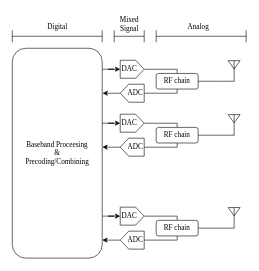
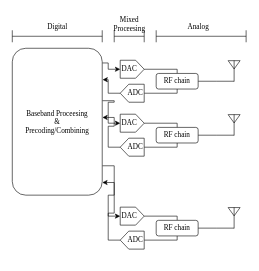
  <mxCell id="0" />
  <mxCell id="1" parent="0" />
  <mxCell id="2" value="" style="verticalLabelPosition=bottom;shadow=0;dashed=0;align=center;html=1;verticalAlign=top;shape=mxgraph.electrical.abstract.dac;fontFamily=Modern;fontSource=https%3A%2F%2Fsourceforge.net%2Fprojects%2Fcm-unicode%2F;" vertex="1" parent="1"><mxGeometry x="200" y="100" width="40" height="30" as="geometry" /></mxCell>
  <mxCell id="3" style="edgeStyle=orthogonalEdgeStyle;rounded=0;orthogonalLoop=1;jettySize=auto;html=1;entryX=0.5;entryY=0;entryDx=0;entryDy=0;endArrow=none;startFill=0;fontFamily=Modern;fontSource=https%3A%2F%2Fsourceforge.net%2Fprojects%2Fcm-unicode%2F;" edge="1" parent="1" source="4" target="9"><mxGeometry relative="1" as="geometry"><Array as="points"><mxPoint x="295" y="115" /></Array></mxGeometry></mxCell>
  <mxCell id="4" value="&lt;font data-font-src=&quot;https://sourceforge.net/projects/cm-unicode/&quot;&gt;DAC&lt;/font&gt;" style="text;html=1;align=center;verticalAlign=middle;resizable=0;points=[];autosize=1;strokeColor=none;fillColor=none;fontFamily=Modern;fontSource=https%3A%2F%2Fsourceforge.net%2Fprojects%2Fcm-unicode%2F;" vertex="1" parent="1"><mxGeometry x="190" y="100" width="50" height="30" as="geometry" /></mxCell>
  <mxCell id="5" style="edgeStyle=orthogonalEdgeStyle;rounded=0;orthogonalLoop=1;jettySize=auto;html=1;entryX=0.5;entryY=1;entryDx=0;entryDy=0;endArrow=none;startFill=0;fontFamily=Modern;fontSource=https%3A%2F%2Fsourceforge.net%2Fprojects%2Fcm-unicode%2F;" edge="1" parent="1" source="6" target="9"><mxGeometry relative="1" as="geometry"><Array as="points"><mxPoint x="295" y="155" /></Array></mxGeometry></mxCell>
  <mxCell id="6" value="" style="verticalLabelPosition=bottom;shadow=0;dashed=0;align=center;html=1;verticalAlign=top;shape=mxgraph.electrical.abstract.dac;rotation=-180;fontFamily=Modern;fontSource=https%3A%2F%2Fsourceforge.net%2Fprojects%2Fcm-unicode%2F;" vertex="1" parent="1"><mxGeometry x="200" y="140" width="40" height="30" as="geometry" /></mxCell>
  <mxCell id="7" value="&lt;font&gt;ADC&lt;/font&gt;" style="text;html=1;align=center;verticalAlign=middle;resizable=0;points=[];autosize=1;strokeColor=none;fillColor=none;fontFamily=Modern;fontSource=https%3A%2F%2Fsourceforge.net%2Fprojects%2Fcm-unicode%2F;" vertex="1" parent="1"><mxGeometry x="200" y="140" width="50" height="30" as="geometry" /></mxCell>
  <mxCell id="8" style="edgeStyle=orthogonalEdgeStyle;rounded=0;orthogonalLoop=1;jettySize=auto;html=1;endArrow=none;startFill=0;fontFamily=Modern;fontSource=https%3A%2F%2Fsourceforge.net%2Fprojects%2Fcm-unicode%2F;" edge="1" parent="1" source="9"><mxGeometry relative="1" as="geometry"><mxPoint x="390" y="135" as="targetPoint" /></mxGeometry></mxCell>
  <mxCell id="9" value="RF chain" style="rounded=1;whiteSpace=wrap;html=1;fontFamily=Modern;fontSource=https%3A%2F%2Fsourceforge.net%2Fprojects%2Fcm-unicode%2F;" vertex="1" parent="1"><mxGeometry x="260" y="122" width="70" height="26" as="geometry" /></mxCell>
  <mxCell id="10" value="" style="verticalLabelPosition=bottom;shadow=0;dashed=0;align=center;html=1;verticalAlign=top;shape=mxgraph.electrical.abstract.dac;fontFamily=Modern;fontSource=https%3A%2F%2Fsourceforge.net%2Fprojects%2Fcm-unicode%2F;" vertex="1" parent="1"><mxGeometry x="200" y="190" width="40" height="30" as="geometry" /></mxCell>
  <mxCell id="11" style="edgeStyle=orthogonalEdgeStyle;rounded=0;orthogonalLoop=1;jettySize=auto;html=1;entryX=0.5;entryY=0;entryDx=0;entryDy=0;endArrow=none;startFill=0;fontFamily=Modern;fontSource=https%3A%2F%2Fsourceforge.net%2Fprojects%2Fcm-unicode%2F;" edge="1" parent="1" source="12" target="17"><mxGeometry relative="1" as="geometry"><Array as="points"><mxPoint x="295" y="205" /></Array></mxGeometry></mxCell>
  <mxCell id="12" value="&lt;font data-font-src=&quot;https://sourceforge.net/projects/cm-unicode/&quot;&gt;DAC&lt;/font&gt;" style="text;html=1;align=center;verticalAlign=middle;resizable=0;points=[];autosize=1;strokeColor=none;fillColor=none;fontFamily=Modern;fontSource=https%3A%2F%2Fsourceforge.net%2Fprojects%2Fcm-unicode%2F;" vertex="1" parent="1"><mxGeometry x="190" y="190" width="50" height="30" as="geometry" /></mxCell>
  <mxCell id="13" style="edgeStyle=orthogonalEdgeStyle;rounded=0;orthogonalLoop=1;jettySize=auto;html=1;entryX=0.5;entryY=1;entryDx=0;entryDy=0;endArrow=none;startFill=0;fontFamily=Modern;fontSource=https%3A%2F%2Fsourceforge.net%2Fprojects%2Fcm-unicode%2F;" edge="1" parent="1" source="14" target="17"><mxGeometry relative="1" as="geometry"><Array as="points"><mxPoint x="295" y="245" /></Array></mxGeometry></mxCell>
  <mxCell id="14" value="" style="verticalLabelPosition=bottom;shadow=0;dashed=0;align=center;html=1;verticalAlign=top;shape=mxgraph.electrical.abstract.dac;rotation=-180;fontFamily=Modern;fontSource=https%3A%2F%2Fsourceforge.net%2Fprojects%2Fcm-unicode%2F;" vertex="1" parent="1"><mxGeometry x="200" y="230" width="40" height="30" as="geometry" /></mxCell>
  <mxCell id="15" value="&lt;font&gt;ADC&lt;/font&gt;" style="text;html=1;align=center;verticalAlign=middle;resizable=0;points=[];autosize=1;strokeColor=none;fillColor=none;fontFamily=Modern;fontSource=https%3A%2F%2Fsourceforge.net%2Fprojects%2Fcm-unicode%2F;" vertex="1" parent="1"><mxGeometry x="200" y="230" width="50" height="30" as="geometry" /></mxCell>
  <mxCell id="16" style="edgeStyle=orthogonalEdgeStyle;rounded=0;orthogonalLoop=1;jettySize=auto;html=1;endArrow=none;startFill=0;fontFamily=Modern;fontSource=https%3A%2F%2Fsourceforge.net%2Fprojects%2Fcm-unicode%2F;" edge="1" parent="1" source="17"><mxGeometry relative="1" as="geometry"><mxPoint x="390" y="225" as="targetPoint" /></mxGeometry></mxCell>
  <mxCell id="17" value="RF chain" style="rounded=1;whiteSpace=wrap;html=1;fontFamily=Modern;fontSource=https%3A%2F%2Fsourceforge.net%2Fprojects%2Fcm-unicode%2F;" vertex="1" parent="1"><mxGeometry x="260" y="212" width="70" height="26" as="geometry" /></mxCell>
  <mxCell id="18" style="edgeStyle=orthogonalEdgeStyle;rounded=0;orthogonalLoop=1;jettySize=auto;html=1;entryX=0.5;entryY=0;entryDx=0;entryDy=0;endArrow=none;startFill=0;fontFamily=Modern;fontSource=https%3A%2F%2Fsourceforge.net%2Fprojects%2Fcm-unicode%2F;" edge="1" parent="1" source="19" target="24"><mxGeometry relative="1" as="geometry"><Array as="points"><mxPoint x="295" y="360" /></Array></mxGeometry></mxCell>
  <mxCell id="19" value="" style="verticalLabelPosition=bottom;shadow=0;dashed=0;align=center;html=1;verticalAlign=top;shape=mxgraph.electrical.abstract.dac;fontFamily=Modern;fontSource=https%3A%2F%2Fsourceforge.net%2Fprojects%2Fcm-unicode%2F;" vertex="1" parent="1"><mxGeometry x="200" y="345" width="40" height="30" as="geometry" /></mxCell>
  <mxCell id="20" style="edgeStyle=orthogonalEdgeStyle;rounded=0;orthogonalLoop=1;jettySize=auto;html=1;entryX=0.5;entryY=1;entryDx=0;entryDy=0;endArrow=none;startFill=0;fontFamily=Modern;fontSource=https%3A%2F%2Fsourceforge.net%2Fprojects%2Fcm-unicode%2F;" edge="1" parent="1" source="21" target="24"><mxGeometry relative="1" as="geometry"><Array as="points"><mxPoint x="295" y="400" /></Array></mxGeometry></mxCell>
  <mxCell id="21" value="" style="verticalLabelPosition=bottom;shadow=0;dashed=0;align=center;html=1;verticalAlign=top;shape=mxgraph.electrical.abstract.dac;rotation=-180;fontFamily=Modern;fontSource=https%3A%2F%2Fsourceforge.net%2Fprojects%2Fcm-unicode%2F;" vertex="1" parent="1"><mxGeometry x="200" y="385" width="40" height="30" as="geometry" /></mxCell>
  <mxCell id="22" value="&lt;font&gt;ADC&lt;/font&gt;" style="text;html=1;align=center;verticalAlign=middle;resizable=0;points=[];autosize=1;strokeColor=none;fillColor=none;fontFamily=Modern;fontSource=https%3A%2F%2Fsourceforge.net%2Fprojects%2Fcm-unicode%2F;" vertex="1" parent="1"><mxGeometry x="200" y="385" width="50" height="30" as="geometry" /></mxCell>
  <mxCell id="23" style="edgeStyle=orthogonalEdgeStyle;rounded=0;orthogonalLoop=1;jettySize=auto;html=1;endArrow=none;startFill=0;fontFamily=Modern;fontSource=https%3A%2F%2Fsourceforge.net%2Fprojects%2Fcm-unicode%2F;" edge="1" parent="1" source="24"><mxGeometry relative="1" as="geometry"><mxPoint x="390" y="380" as="targetPoint" /></mxGeometry></mxCell>
  <mxCell id="24" value="RF chain" style="rounded=1;whiteSpace=wrap;html=1;fontFamily=Modern;fontSource=https%3A%2F%2Fsourceforge.net%2Fprojects%2Fcm-unicode%2F;" vertex="1" parent="1"><mxGeometry x="260" y="367" width="70" height="26" as="geometry" /></mxCell>
- <mxCell id="25" value="&lt;div&gt;Baseband Proceesing&lt;/div&gt;&lt;div&gt;&amp;amp;&lt;/div&gt;&lt;div&gt;Precoding/Combining&lt;/div&gt;" style="rounded=1;whiteSpace=wrap;html=1;fontFamily=Modern;fontSource=https%3A%2F%2Fsourceforge.net%2Fprojects%2Fcm-unicode%2F;" vertex="1" parent="1"><mxGeometry x="20" y="80" width="150" height="350" as="geometry" /></mxCell>
+ <mxCell id="25" value="&lt;div&gt;Baseband Proceesing&lt;/div&gt;&lt;div&gt;&amp;amp;&lt;/div&gt;&lt;div&gt;Precoding/Combining&lt;/div&gt;" style="rounded=1;whiteSpace=wrap;html=1;fontFamily=Modern;fontSource=https%3A%2F%2Fsourceforge.net%2Fprojects%2Fcm-unicode%2F;" vertex="1" parent="1"><mxGeometry x="20" y="80" width="150" height="245" as="geometry" /></mxCell>
  <mxCell id="26" style="edgeStyle=orthogonalEdgeStyle;rounded=0;orthogonalLoop=1;jettySize=auto;html=1;entryX=1.001;entryY=0.914;entryDx=0;entryDy=0;entryPerimeter=0;fontFamily=Modern;fontSource=https%3A%2F%2Fsourceforge.net%2Fprojects%2Fcm-unicode%2F;" edge="1" parent="1" source="22" target="25"><mxGeometry relative="1" as="geometry" /></mxCell>
  <mxCell id="27" value="&lt;font data-font-src=&quot;https://sourceforge.net/projects/cm-unicode/&quot;&gt;DAC&lt;/font&gt;" style="text;html=1;align=center;verticalAlign=middle;resizable=0;points=[];autosize=1;strokeColor=none;fillColor=none;fontFamily=Modern;fontSource=https%3A%2F%2Fsourceforge.net%2Fprojects%2Fcm-unicode%2F;" vertex="1" parent="1"><mxGeometry x="190" y="345" width="50" height="30" as="geometry" /></mxCell>
  <mxCell id="28" style="edgeStyle=orthogonalEdgeStyle;rounded=0;orthogonalLoop=1;jettySize=auto;html=1;entryX=1.003;entryY=0.8;entryDx=0;entryDy=0;entryPerimeter=0;startArrow=classic;startFill=1;endArrow=none;fontFamily=Modern;fontSource=https%3A%2F%2Fsourceforge.net%2Fprojects%2Fcm-unicode%2F;" edge="1" parent="1" source="19" target="25"><mxGeometry relative="1" as="geometry" /></mxCell>
  <mxCell id="29" style="edgeStyle=orthogonalEdgeStyle;rounded=0;orthogonalLoop=1;jettySize=auto;html=1;entryX=1.002;entryY=0.471;entryDx=0;entryDy=0;entryPerimeter=0;fontFamily=Modern;fontSource=https%3A%2F%2Fsourceforge.net%2Fprojects%2Fcm-unicode%2F;" edge="1" parent="1" source="14" target="25"><mxGeometry relative="1" as="geometry" /></mxCell>
  <mxCell id="30" style="edgeStyle=orthogonalEdgeStyle;rounded=0;orthogonalLoop=1;jettySize=auto;html=1;entryX=1.003;entryY=0.357;entryDx=0;entryDy=0;entryPerimeter=0;endArrow=none;startFill=1;startArrow=classic;fontFamily=Modern;fontSource=https%3A%2F%2Fsourceforge.net%2Fprojects%2Fcm-unicode%2F;" edge="1" parent="1" source="10" target="25"><mxGeometry relative="1" as="geometry" /></mxCell>
  <mxCell id="31" style="edgeStyle=orthogonalEdgeStyle;rounded=0;orthogonalLoop=1;jettySize=auto;html=1;entryX=1.004;entryY=0.214;entryDx=0;entryDy=0;entryPerimeter=0;fontFamily=Modern;fontSource=https%3A%2F%2Fsourceforge.net%2Fprojects%2Fcm-unicode%2F;" edge="1" parent="1" source="6" target="25"><mxGeometry relative="1" as="geometry" /></mxCell>
  <mxCell id="32" style="edgeStyle=orthogonalEdgeStyle;rounded=0;orthogonalLoop=1;jettySize=auto;html=1;entryX=1.003;entryY=0.1;entryDx=0;entryDy=0;entryPerimeter=0;endArrow=none;startFill=1;startArrow=classic;fontFamily=Modern;fontSource=https%3A%2F%2Fsourceforge.net%2Fprojects%2Fcm-unicode%2F;" edge="1" parent="1" source="2" target="25"><mxGeometry relative="1" as="geometry" /></mxCell>
  <mxCell id="33" value="" style="shape=image;html=1;verticalAlign=top;verticalLabelPosition=bottom;labelBackgroundColor=#ffffff;imageAspect=0;aspect=fixed;image=https://cdn0.iconfinder.com/data/icons/phosphor-fill-vol-2/256/dots-three-outline-fill-128.png;rotation=90;fontFamily=Modern;fontSource=https%3A%2F%2Fsourceforge.net%2Fprojects%2Fcm-unicode%2F;" vertex="1" parent="1"><mxGeometry x="212" y="290" width="28" height="28" as="geometry" /></mxCell>
  <mxCell id="34" value="" style="verticalLabelPosition=bottom;shadow=0;dashed=0;align=center;html=1;verticalAlign=top;shape=mxgraph.electrical.radio.aerial_-_antenna_2;fontFamily=Modern;fontSource=https%3A%2F%2Fsourceforge.net%2Fprojects%2Fcm-unicode%2F;" vertex="1" parent="1"><mxGeometry x="380" y="190.5" width="20" height="35" as="geometry" /></mxCell>
  <mxCell id="35" value="" style="verticalLabelPosition=bottom;shadow=0;dashed=0;align=center;html=1;verticalAlign=top;shape=mxgraph.electrical.radio.aerial_-_antenna_2;fontFamily=Modern;fontSource=https%3A%2F%2Fsourceforge.net%2Fprojects%2Fcm-unicode%2F;" vertex="1" parent="1"><mxGeometry x="380" y="345.5" width="20" height="35" as="geometry" /></mxCell>
  <mxCell id="36" value="" style="verticalLabelPosition=bottom;shadow=0;dashed=0;align=center;html=1;verticalAlign=top;shape=mxgraph.electrical.radio.aerial_-_antenna_2;fontFamily=Modern;fontSource=https%3A%2F%2Fsourceforge.net%2Fprojects%2Fcm-unicode%2F;" vertex="1" parent="1"><mxGeometry x="380" y="100.5" width="20" height="35" as="geometry" /></mxCell>
  <mxCell id="37" value="Digital" style="text;html=1;align=center;verticalAlign=middle;resizable=0;points=[];autosize=1;strokeColor=none;fillColor=none;fontFamily=Modern;fontSource=https%3A%2F%2Fsourceforge.net%2Fprojects%2Fcm-unicode%2F;" vertex="1" parent="1"><mxGeometry x="65" y="30" width="60" height="30" as="geometry" /></mxCell>
- <mxCell id="38" value="Mixed &lt;br&gt;Signal" style="text;html=1;align=center;verticalAlign=middle;resizable=0;points=[];autosize=1;strokeColor=none;fillColor=none;fontFamily=Modern;fontSource=https%3A%2F%2Fsourceforge.net%2Fprojects%2Fcm-unicode%2F;" vertex="1" parent="1"><mxGeometry x="190" y="20" width="50" height="40" as="geometry" /></mxCell>
+ <mxCell id="38" value="Mixed &lt;br&gt;Proceesing" style="text;html=1;align=center;verticalAlign=middle;resizable=0;points=[];autosize=1;strokeColor=none;fillColor=none;fontFamily=Modern;fontSource=https%3A%2F%2Fsourceforge.net%2Fprojects%2Fcm-unicode%2F;" vertex="1" parent="1"><mxGeometry x="190" y="20" width="50" height="40" as="geometry" /></mxCell>
  <mxCell id="39" value="Analog" style="text;html=1;align=center;verticalAlign=middle;resizable=0;points=[];autosize=1;strokeColor=none;fillColor=none;fontFamily=Modern;fontSource=https%3A%2F%2Fsourceforge.net%2Fprojects%2Fcm-unicode%2F;" vertex="1" parent="1"><mxGeometry x="300" y="30" width="60" height="30" as="geometry" /></mxCell>
  <mxCell id="40" value="" style="shape=crossbar;whiteSpace=wrap;html=1;rounded=1;" vertex="1" parent="1"><mxGeometry x="20" y="50" width="150" height="20" as="geometry" /></mxCell>
  <mxCell id="41" value="" style="shape=crossbar;whiteSpace=wrap;html=1;rounded=1;" vertex="1" parent="1"><mxGeometry x="190" y="50" width="50" height="20" as="geometry" /></mxCell>
  <mxCell id="42" value="" style="shape=crossbar;whiteSpace=wrap;html=1;rounded=1;" vertex="1" parent="1"><mxGeometry x="260" y="50" width="150" height="20" as="geometry" /></mxCell>
